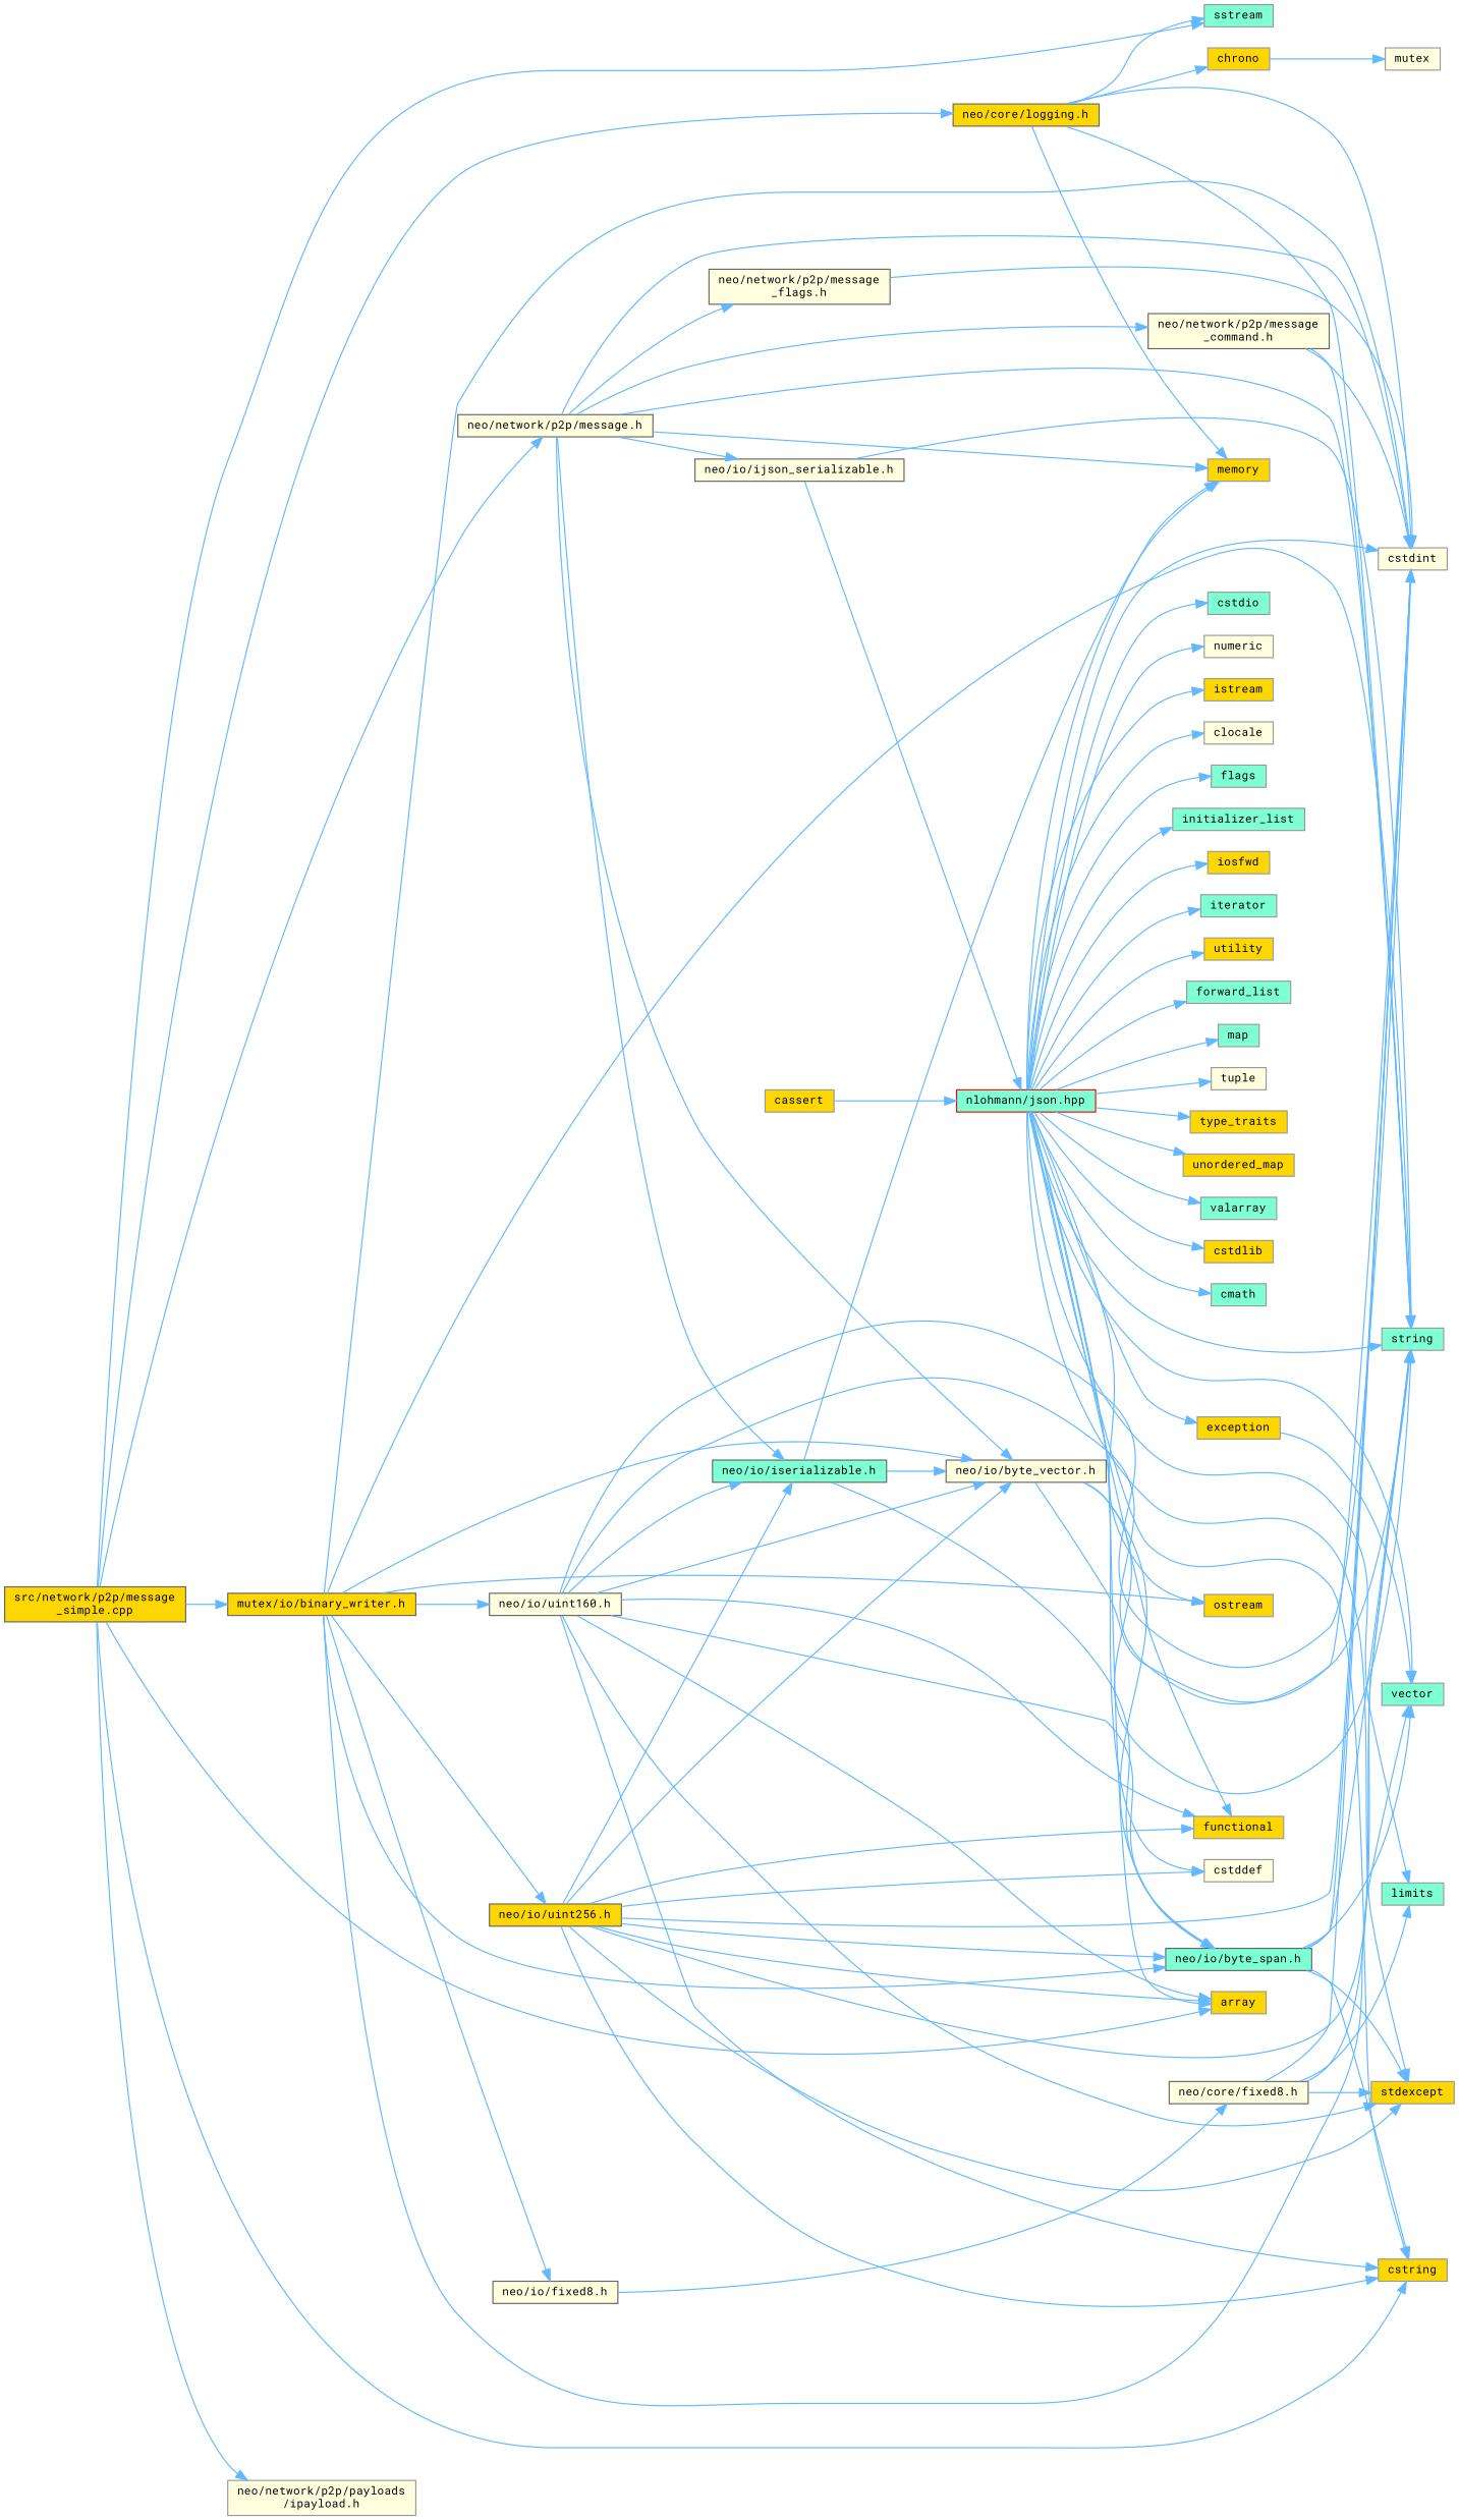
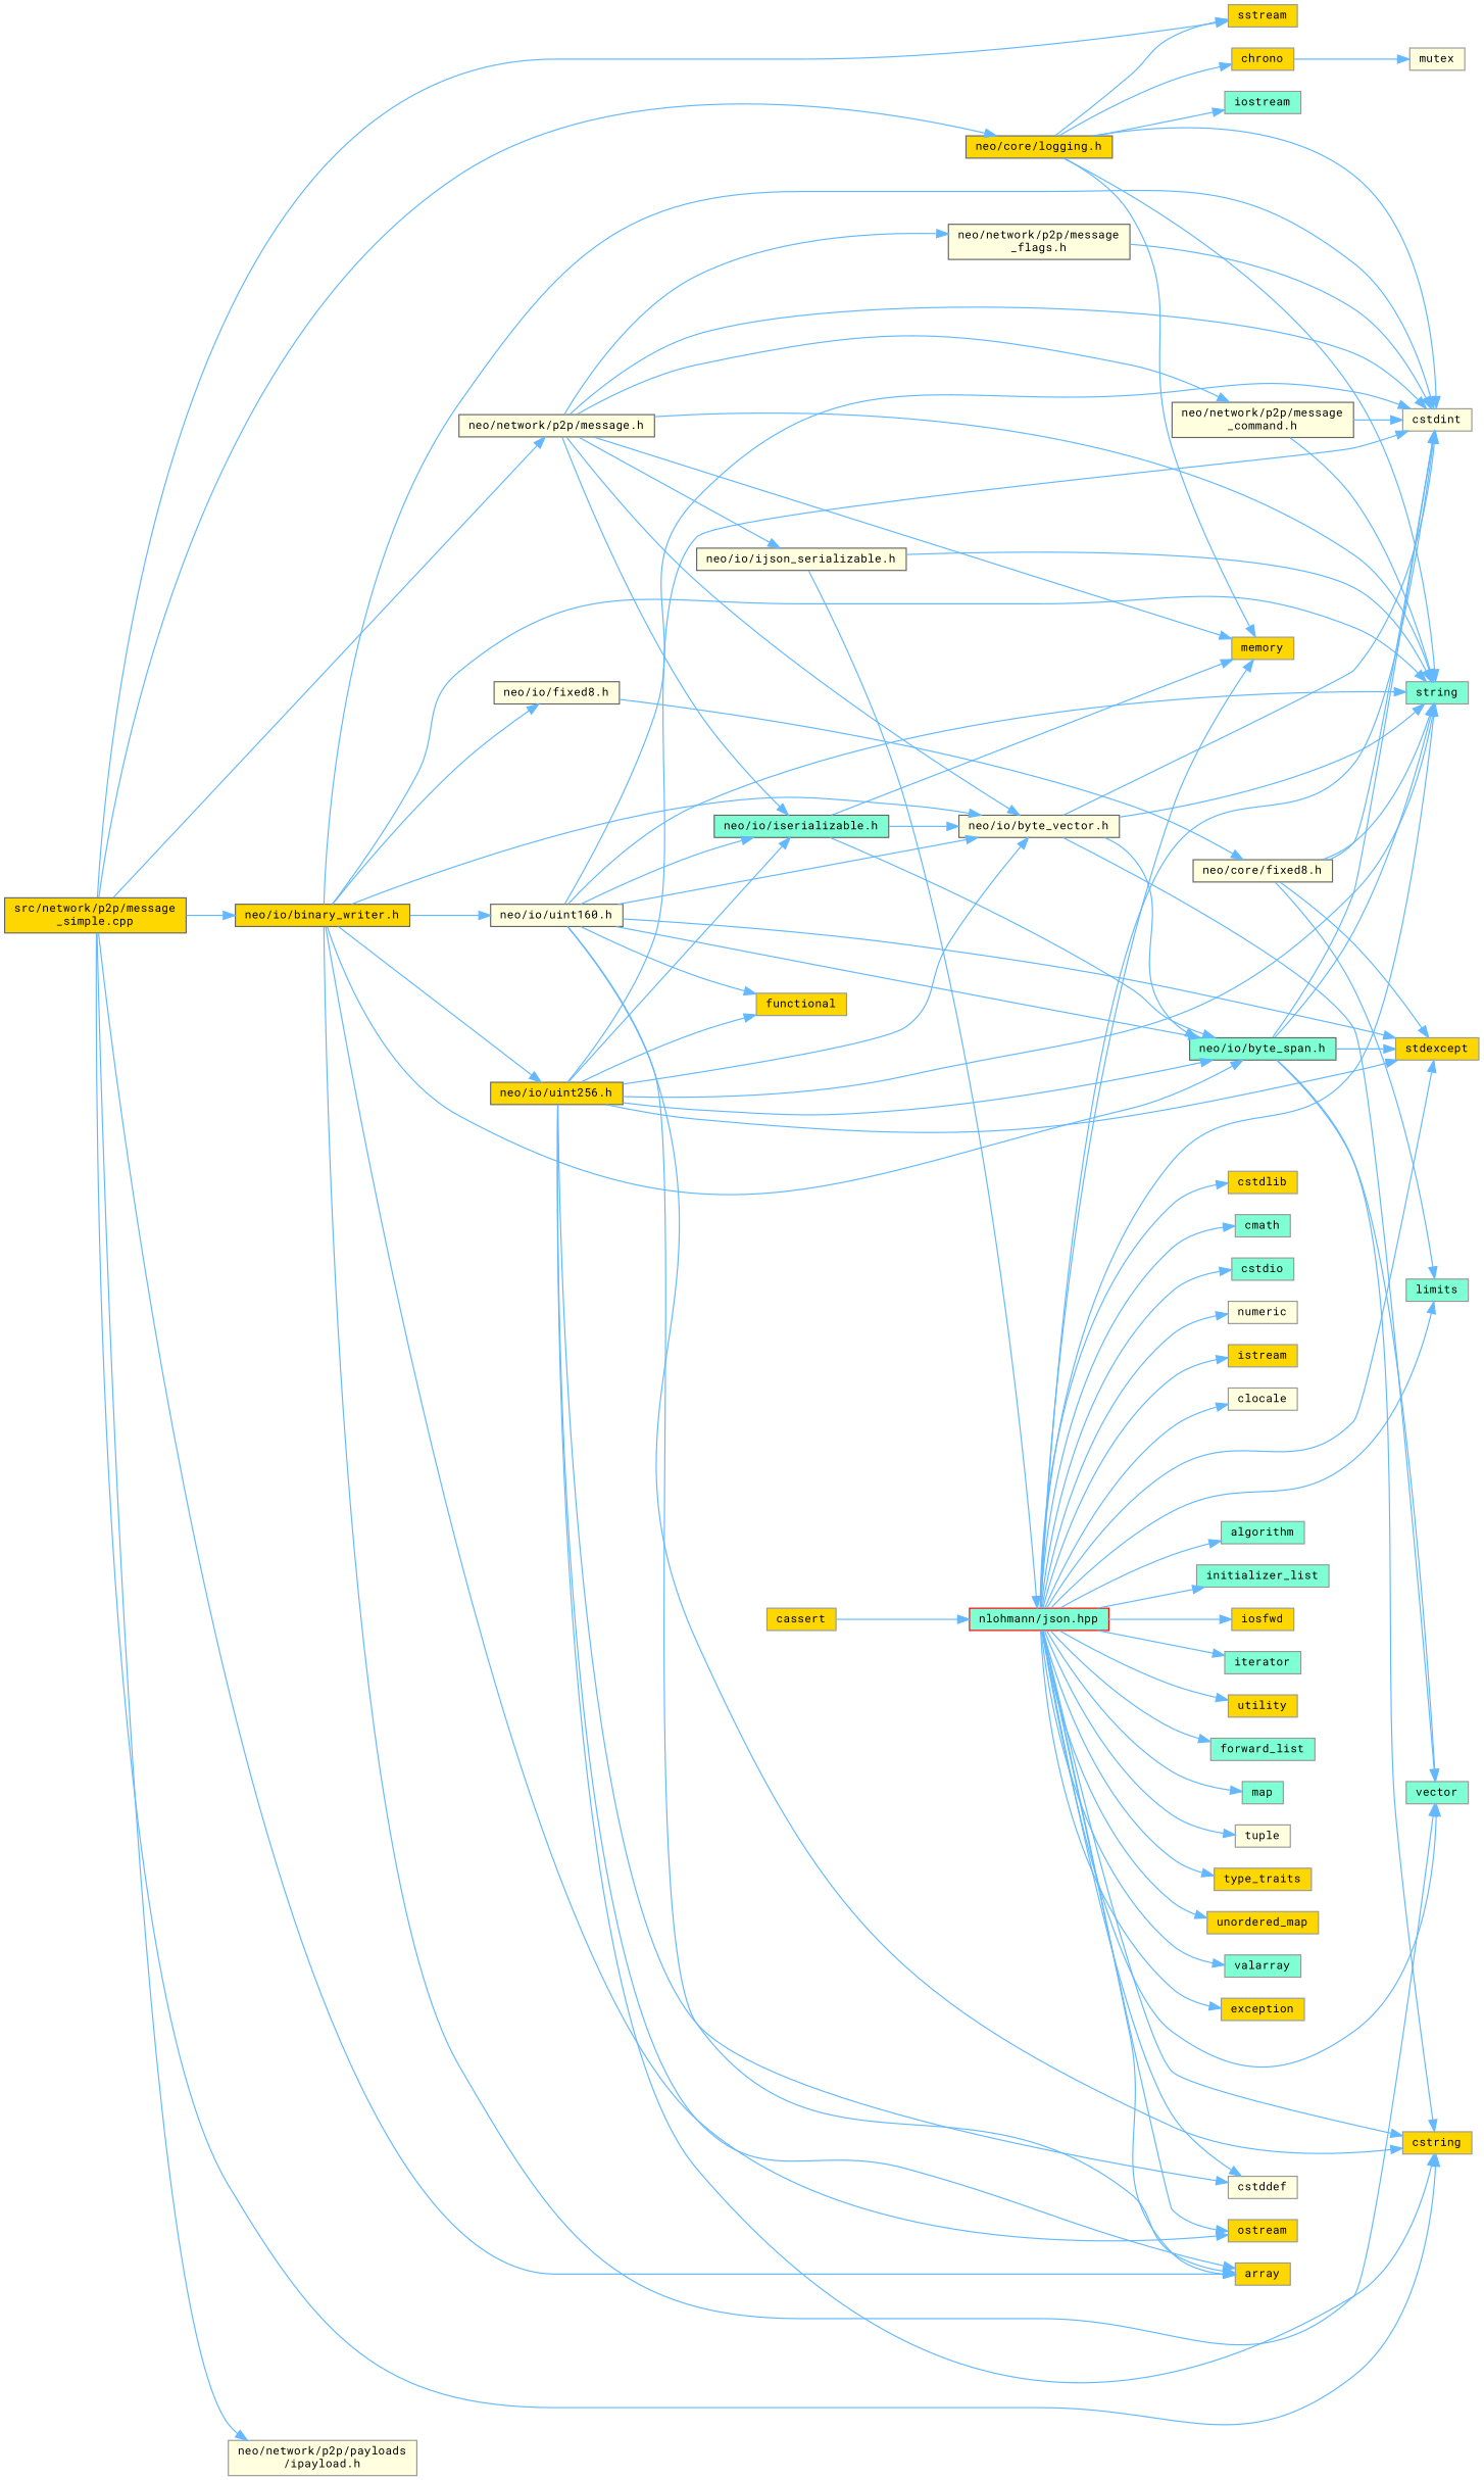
  digraph {
    fontname="Roboto Mono"
    rankdir=LR
    node [color=grey60 fillcolor=gold fontname="Roboto Mono" fontsize=10 shape=box style=filled]
    edge [color=steelblue1 fontname="Roboto Mono" fontsize=10 labelfontname=Helvetica labelfontsize=10 style=solid]
    n1 [color=gray40 fontcolor=black height=0.2 label="src/network/p2p/message\l_simple.cpp" width=0.4]
    n2 [color=grey40 height=0.2 label="neo/core/logging.h" width=0.4]
-   n3 [fillcolor=aquamarine height=0.2 label=sstream width=0.4]
-   n4 [color=grey40 height=0.2 label="mutex/io/binary_writer.h" width=0.4]
+   n3 [height=0.2 label=sstream width=0.4]
+   n4 [color=grey40 height=0.2 label="neo/io/binary_writer.h" width=0.4]
    n5 [height=0.2 label=cstring width=0.4]
    n6 [height=0.2 label=array width=0.4]
    n7 [color=grey40 fillcolor=lightyellow height=0.2 label="neo/network/p2p/message.h" width=0.4]
    n8 [fillcolor=lightyellow height=0.2 label="neo/network/p2p/payloads\l/ipayload.h" width=0.4]
    n9 [height=0.2 label=chrono width=0.4]
    n10 [fillcolor=lightyellow height=0.2 label=cstdint width=0.4]
    n11 [height=0.2 label=memory width=0.4]
    n12 [fillcolor=aquamarine height=0.2 label=string width=0.4]
+   n13 [fillcolor=aquamarine height=0.2 label=iostream width=0.4]
    n14 [color=grey40 fillcolor=aquamarine height=0.2 label="neo/io/byte_span.h" width=0.4]
    n15 [fillcolor=aquamarine height=0.2 label=vector width=0.4]
    n16 [color=grey40 fillcolor=lightyellow height=0.2 label="neo/io/byte_vector.h" width=0.4]
    n17 [color=grey40 fillcolor=lightyellow height=0.2 label="neo/io/fixed8.h" width=0.4]
    n18 [color=grey40 fillcolor=lightyellow height=0.2 label="neo/io/uint160.h" width=0.4]
    n19 [color=grey40 height=0.2 label="neo/io/uint256.h" width=0.4]
    n20 [height=0.2 label=ostream width=0.4]
    n21 [color=grey40 fillcolor=aquamarine height=0.2 label="neo/io/iserializable.h" width=0.4]
    n22 [color=grey40 fillcolor=lightyellow height=0.2 label="neo/io/ijson_serializable.h" width=0.4]
    n23 [color=grey40 fillcolor=lightyellow height=0.2 label="neo/network/p2p/message\l_command.h" width=0.4]
    n24 [color=grey40 fillcolor=lightyellow height=0.2 label="neo/network/p2p/message\l_flags.h" width=0.4]
    n25 [fillcolor=lightyellow height=0.2 label=mutex width=0.4]
    n26 [height=0.2 label=stdexcept width=0.4]
    n27 [color=grey40 fillcolor=lightyellow height=0.2 label="neo/core/fixed8.h" width=0.4]
    n28 [height=0.2 label=functional width=0.4]
    n29 [fillcolor=lightyellow height=0.2 label=cstddef width=0.4]
    n30 [fillcolor=aquamarine height=0.2 label=limits width=0.4]
    n31 [color=red fillcolor=aquamarine height=0.2 label="nlohmann/json.hpp" width=0.4]
-   n32 [fillcolor=aquamarine height=0.2 label=flags width=0.4]
+   n32 [fillcolor=aquamarine height=0.2 label=algorithm width=0.4]
    n33 [fillcolor=aquamarine height=0.2 label=initializer_list width=0.4]
    n34 [height=0.2 label=iosfwd width=0.4]
    n35 [fillcolor=aquamarine height=0.2 label=iterator width=0.4]
    n36 [height=0.2 label=utility width=0.4]
    n37 [fillcolor=aquamarine height=0.2 label=forward_list width=0.4]
    n38 [fillcolor=aquamarine height=0.2 label=map width=0.4]
    n39 [fillcolor=lightyellow height=0.2 label=tuple width=0.4]
    n40 [height=0.2 label=type_traits width=0.4]
    n41 [height=0.2 label=unordered_map width=0.4]
    n42 [fillcolor=aquamarine height=0.2 label=valarray width=0.4]
    n43 [height=0.2 label=exception width=0.4]
    n44 [height=0.2 label=cstdlib width=0.4]
    n45 [fillcolor=aquamarine height=0.2 label=cmath width=0.4]
    n46 [fillcolor=aquamarine height=0.2 label=cstdio width=0.4]
    n47 [fillcolor=lightyellow height=0.2 label=numeric width=0.4]
    n48 [height=0.2 label=istream width=0.4]
    n49 [fillcolor=lightyellow height=0.2 label=clocale width=0.4]
    n50 [height=0.2 label=cassert width=0.4]
    n1 -> n2
    n1 -> n3
    n1 -> n4
    n1 -> n5
    n1 -> n6
    n1 -> n7
    n1 -> n8
    n2 -> n3
    n2 -> n9
    n2 -> n10
    n2 -> n11
    n2 -> n12
+   n2 -> n13
    n4 -> n10
    n4 -> n12
    n4 -> n14
    n4 -> n15
    n4 -> n16
    n4 -> n17
    n4 -> n18
    n4 -> n19
    n4 -> n20
    n7 -> n10
    n7 -> n11
    n7 -> n12
    n7 -> n16
    n7 -> n21
    n7 -> n22
    n7 -> n23
    n7 -> n24
    n9 -> n25
    n14 -> n5
    n14 -> n10
    n14 -> n12
    n14 -> n15
    n14 -> n26
    n16 -> n10
    n16 -> n12
    n16 -> n14
-   n43 -> n15
+   n16 -> n15
    n17 -> n27
    n18 -> n5
    n18 -> n6
    n18 -> n10
    n18 -> n12
    n18 -> n14
    n18 -> n16
    n18 -> n21
    n18 -> n26
    n18 -> n28
    n19 -> n5
    n19 -> n6
    n19 -> n10
    n19 -> n12
    n19 -> n14
    n19 -> n16
    n19 -> n21
    n19 -> n26
    n19 -> n28
    n19 -> n29
    n21 -> n11
    n21 -> n14
    n21 -> n16
    n22 -> n12
    n22 -> n31
    n23 -> n10
    n23 -> n12
    n24 -> n10
    n27 -> n10
    n27 -> n12
    n27 -> n26
    n27 -> n30
    n31 -> n5
    n31 -> n6
    n31 -> n10
    n31 -> n11
    n31 -> n12
    n31 -> n15
    n31 -> n20
    n31 -> n26
-   n31 -> n28
    n31 -> n29
    n31 -> n30
    n31 -> n32
    n31 -> n33
    n31 -> n34
    n31 -> n35
    n31 -> n36
    n31 -> n37
    n31 -> n38
    n31 -> n39
    n31 -> n40
    n31 -> n41
    n31 -> n42
    n31 -> n43
    n31 -> n44
    n31 -> n45
    n31 -> n46
    n31 -> n47
    n31 -> n48
    n31 -> n49
    n50 -> n31
  }
